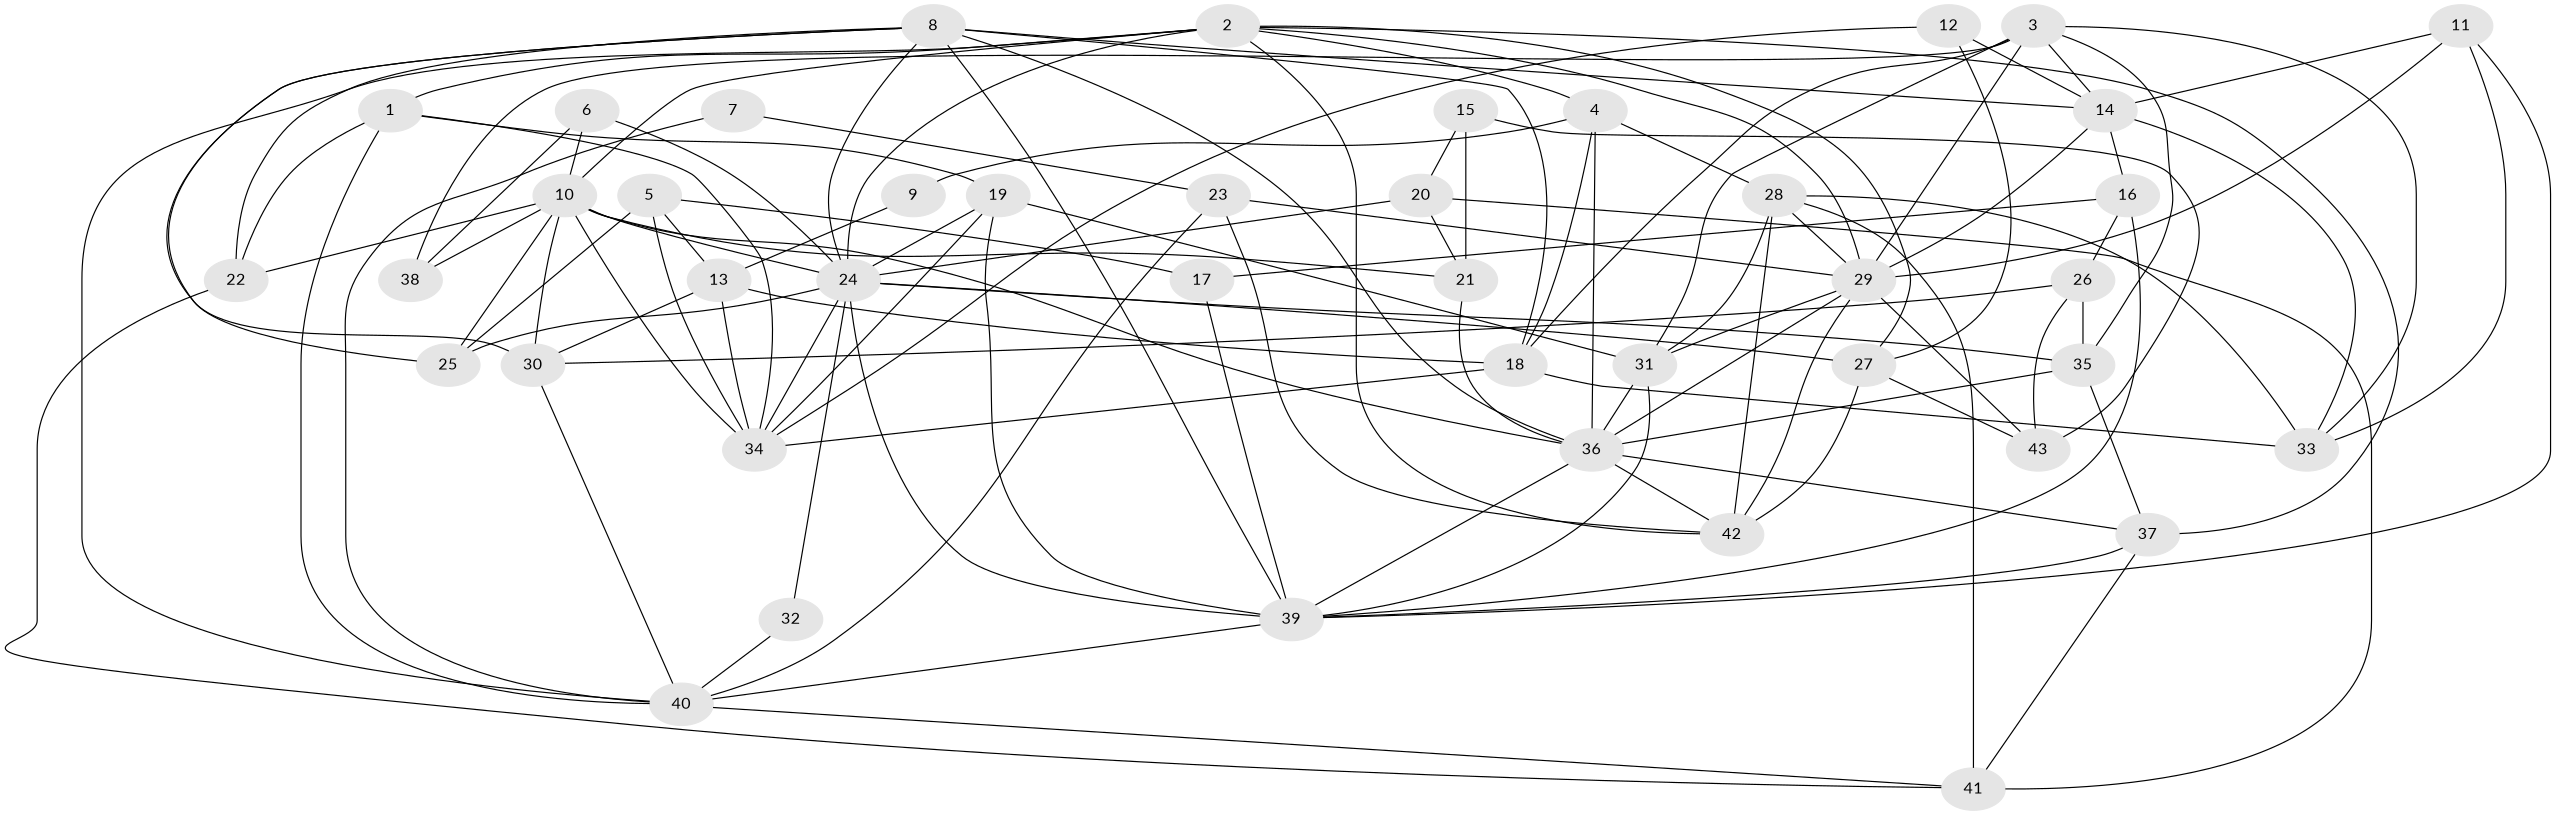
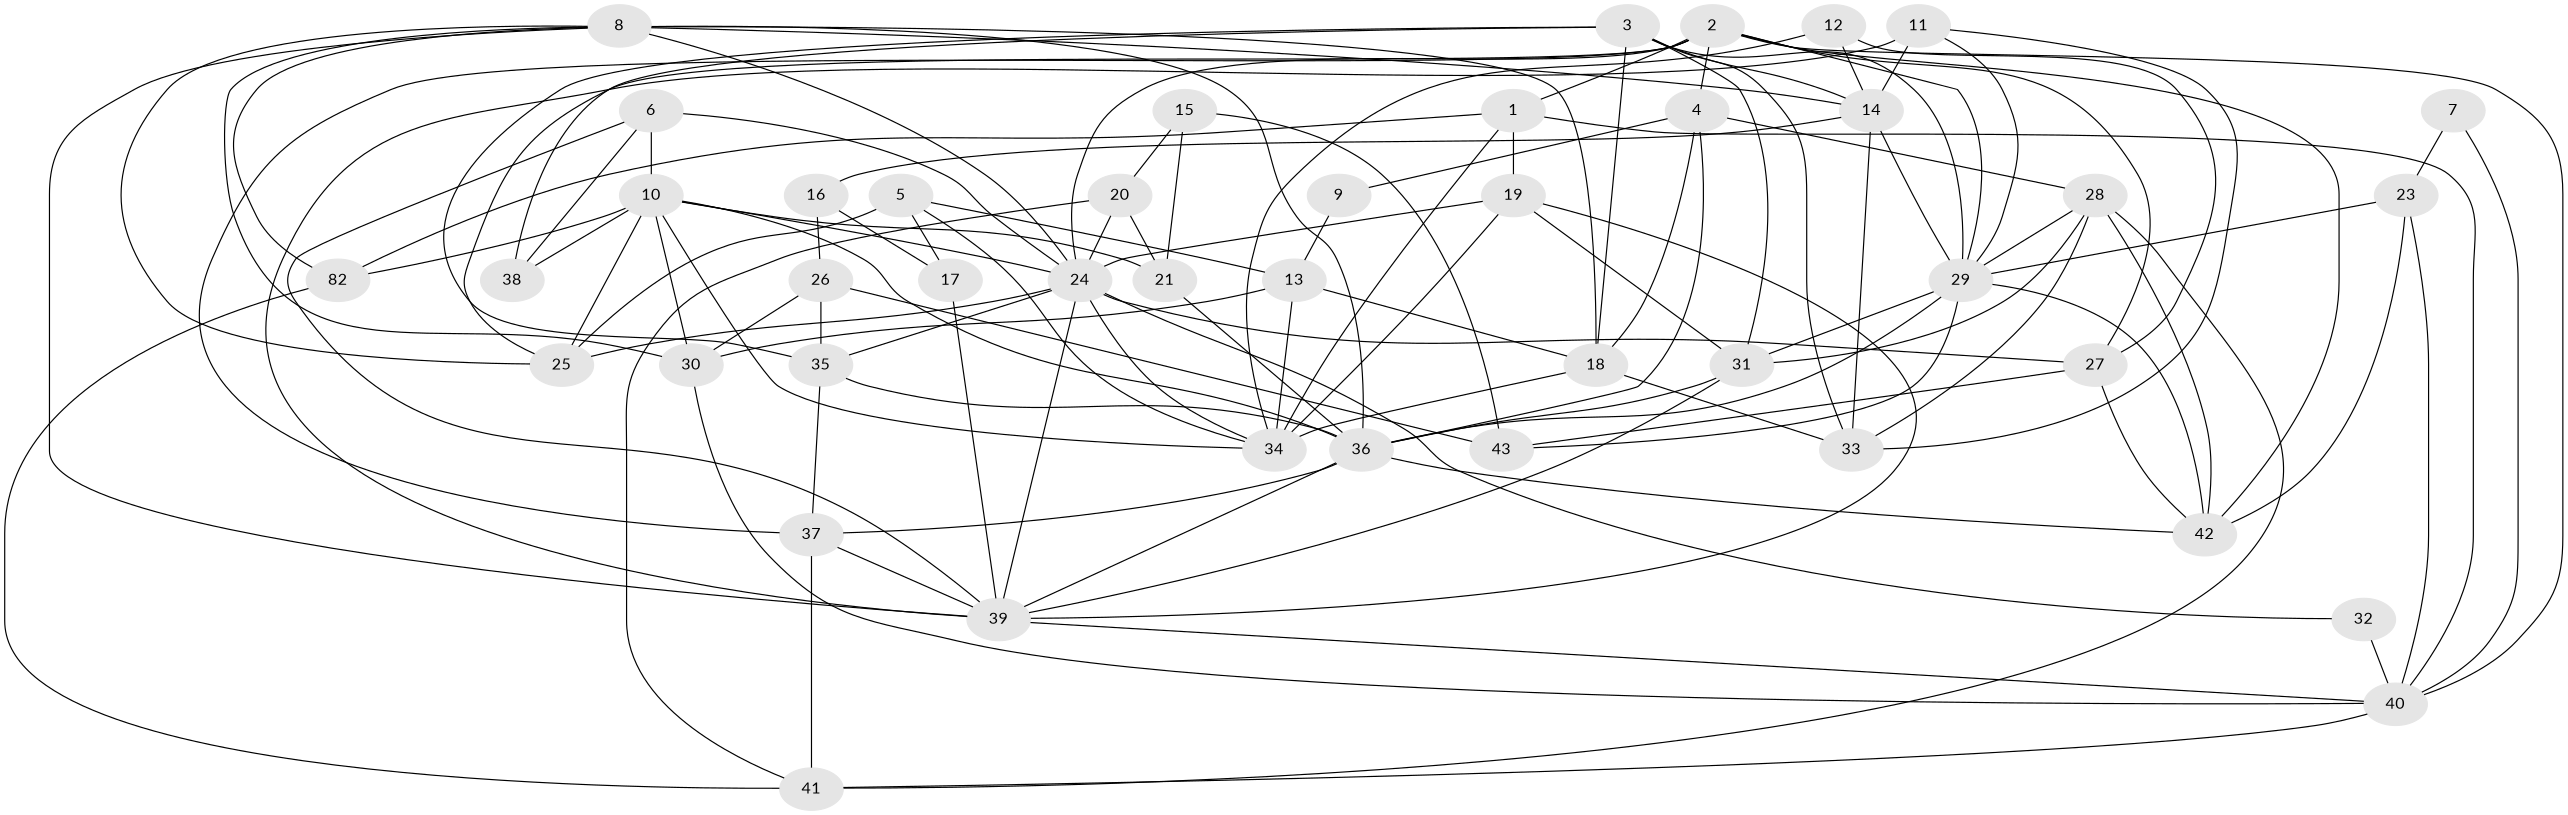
  graph {
    fontname=Lato
    node [color=gray90 fontname=Lato style=filled]
    edge [fontname=Lato weight=1.0]
    1
    19
-   22
+   22 [label=82]
    34
    40
    24
    31
    39
    41
    2
    4
    25
    27
    29
    37
    42
    18
    9
    28
    36
    35
    32
    43
    3
    14
    33
    38
    16
    13
    5
    17
    30
    6
    10
    21
    7
    23
    8
    11
    12
    26
    15
    20
    1 -- 19
    1 -- 22
    1 -- 34
    1 -- 40
    19 -- 34
    19 -- 24
    19 -- 31
    19 -- 39
    22 -- 41
    40 -- 41
    24 -- 34
    24 -- 39
    24 -- 25
    24 -- 27
    24 -- 35
    24 -- 32
    31 -- 39
    31 -- 36
    39 -- 40
    2 -- 1
    2 -- 40
    2 -- 24
    2 -- 4
-   2 -- 10 [weight=2.0]
+   2 -- 25 [weight=2.0]
    2 -- 27
    2 -- 29
    2 -- 37
    2 -- 42
    4 -- 18
    4 -- 9
    4 -- 28
    4 -- 36
    27 -- 42
    27 -- 43
    29 -- 31
    29 -- 42
    29 -- 36 [weight=2.0]
    29 -- 43
    37 -- 39
    37 -- 41
    18 -- 34
    18 -- 33
    9 -- 13
    28 -- 31
    28 -- 41
    28 -- 29
    28 -- 42
    28 -- 33
    36 -- 39
    36 -- 37 [weight=2.0]
    36 -- 42
    35 -- 37
    35 -- 36
    32 -- 40
    3 -- 31
    3 -- 29
    3 -- 18
    3 -- 35
    3 -- 14
    3 -- 33
    3 -- 38
    14 -- 29
    14 -- 33
    14 -- 16
    16 -- 17
    16 -- 26
    13 -- 34 [weight=2.0]
    13 -- 18
    13 -- 30
    5 -- 34
    5 -- 25 [weight=2.0]
    5 -- 13
    5 -- 17
    17 -- 39
    30 -- 40
    6 -- 24 [weight=2.0]
-   16 -- 39
+   6 -- 39
    6 -- 38
    6 -- 10
    10 -- 22
    10 -- 34
    10 -- 24
    10 -- 25
    10 -- 36
    10 -- 38
    10 -- 30 [weight=2.0]
    10 -- 21
    21 -- 36
    7 -- 40
    7 -- 23
    23 -- 40
    23 -- 29
    23 -- 42
    8 -- 22
    8 -- 24
    8 -- 39
    8 -- 25
    8 -- 18
    8 -- 36
    8 -- 14
    8 -- 30
    11 -- 39
    11 -- 29
    11 -- 14 [weight=2.0]
    11 -- 33
    12 -- 34
    12 -- 27
    12 -- 14
    26 -- 35
    26 -- 43
    26 -- 30
    15 -- 43
    15 -- 21
    15 -- 20
    20 -- 24 [weight=3.0]
    20 -- 41
    20 -- 21
  }
